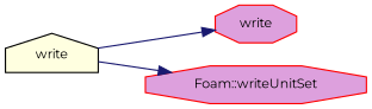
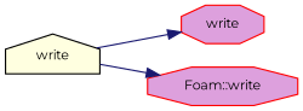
  digraph {
    rankdir=LR
    fontname=Montserrat
    node [color=red fillcolor=plum fontname=Montserrat fontsize=10 shape=octagon style=filled]
    edge [color=midnightblue fontname=Montserrat fontsize=10 labelfontname=Helvetica labelfontsize=10 style=solid]
    n1 [color=black fillcolor=lightyellow fontcolor=black height=0.2 label=write shape=house width=0.4]
    n2 [height=0.2 label=write width=0.4]
-   n3 [height=0.2 label="Foam::writeUnitSet" width=0.4]
+   n3 [height=0.2 label="Foam::write" width=0.4]
    n1 -> n2
    n1 -> n3
  }
